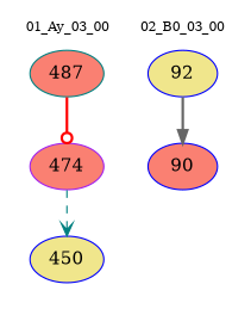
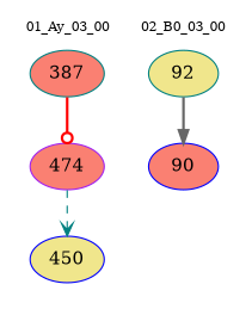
  digraph {
    node [color=blue fillcolor=salmon style=filled]
    edge [style=bold]
    n1 [color=purple label=474]
    n2 [fillcolor=khaki label=450]
-   n3 [color=teal label=487]
-   n4 [fillcolor=khaki label=92]
+   n3 [color=teal label=387]
+   n4 [color=teal fillcolor=khaki label=92]
    n5 [label=90]
    subgraph cluster_1 {
      color=white
      fontsize=10
      label="01_Ay_03_00"
      n1
      n2
      n3
    }
    subgraph cluster_2 {
      color=white
      fontsize=10
      label="02_B0_03_00"
      n4
      n5
    }
    n1 -> n2 [arrowhead=vee color=teal style=dashed]
    n3 -> n1 [arrowhead=odot color=red]
    n4 -> n5 [arrowhead=normal color=gray40]
  }
